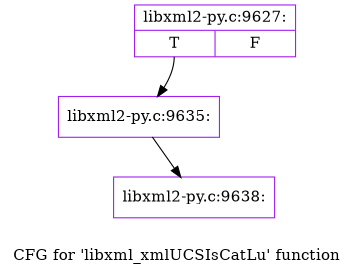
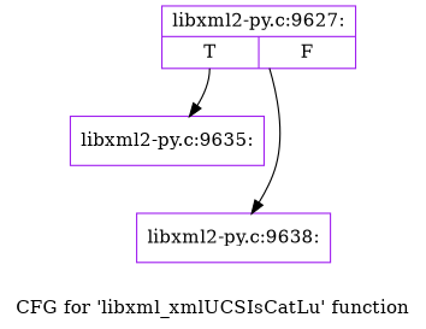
  digraph {
    label="CFG for 'libxml_xmlUCSIsCatLu' function"
    node [color=purple shape=record]
    n1 [label="{libxml2-py.c:9627:|{<s0>T|<s1>F}}"]
    n2 [label="{libxml2-py.c:9635:}"]
    n3 [label="{libxml2-py.c:9638:}"]
    n1 -> n2 [tailport=s0]
-   n2 -> n3
+   n1 -> n3
  }
